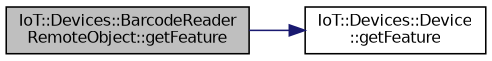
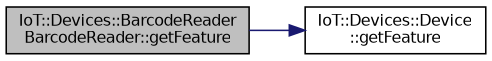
  digraph {
    rankdir=LR
    fontname="DejaVu Sans"
    node [color=black fontname="DejaVu Sans" fontsize=10 shape=record style=filled]
-   n1 [fillcolor=grey75 fontcolor=black height=0.2 label="IoT::Devices::BarcodeReader\lRemoteObject::getFeature" width=0.4]
+   n1 [fillcolor=grey75 fontcolor=black height=0.2 label="IoT::Devices::BarcodeReader\lBarcodeReader::getFeature" width=0.4]
    n2 [fillcolor=white height=0.2 label="IoT::Devices::Device\l::getFeature" width=0.4]
    n1 -> n2 [color=midnightblue fontname="DejaVu Sans" fontsize=10 labelfontname=Helvetica labelfontsize=10 style=solid]
  }
